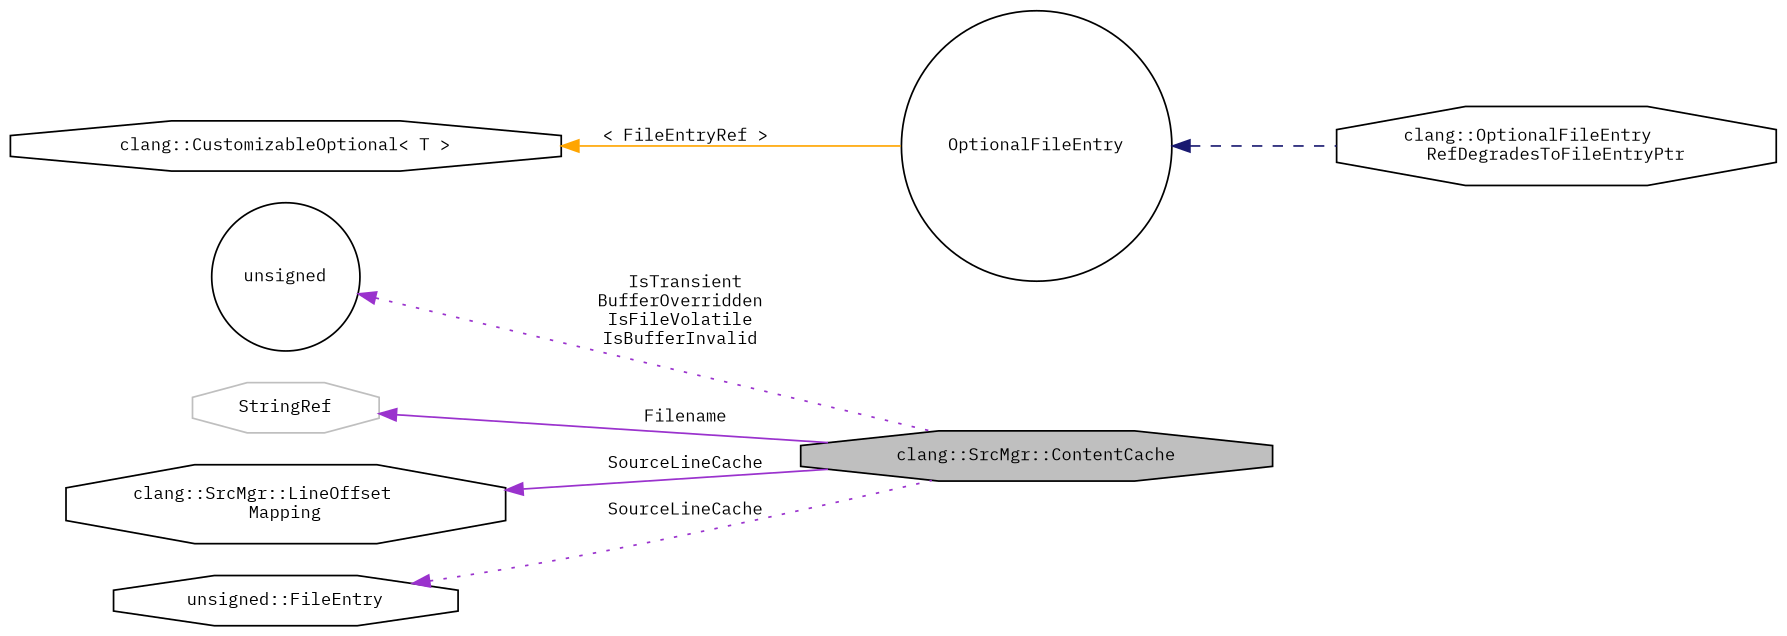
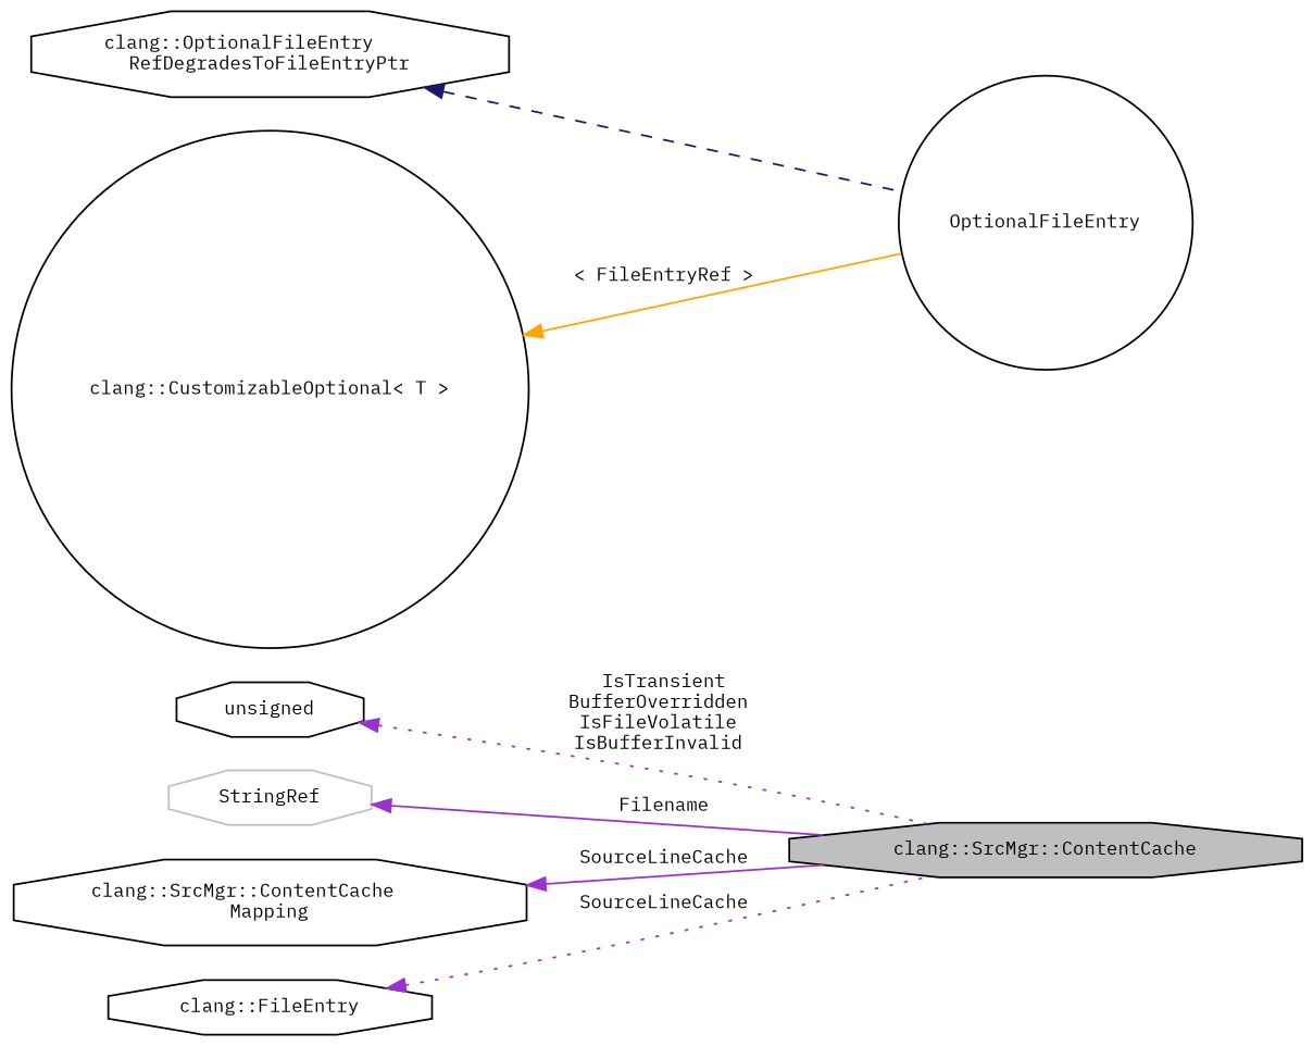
  digraph {
    fontname="IBM Plex Mono"
    rankdir=LR
    node [color=black fontname="IBM Plex Mono" fontsize=10 shape=octagon]
    edge [color=darkorchid3 dir=back fontname="IBM Plex Mono" fontsize=10 labelfontname=Helvetica labelfontsize=10 style=solid]
    n1 [fillcolor=grey75 fontcolor=black height=0.2 label="clang::SrcMgr::ContentCache" style=filled width=0.4]
    n2 [height=0.2 label="clang::OptionalFileEntry\lRefDegradesToFileEntryPtr" width=0.4]
    n3 [height=0.2 label=OptionalFileEntry shape=circle width=0.4]
-   n4 [height=0.2 label="clang::CustomizableOptional\< T \>" width=0.4]
-   n5 [height=0.2 label=unsigned shape=circle width=0.4]
+   n4 [height=0.2 label="clang::CustomizableOptional\< T \>" shape=circle width=0.4]
+   n5 [height=0.2 label=unsigned width=0.4]
    n6 [color=grey75 height=0.2 label=StringRef width=0.4]
-   n7 [height=0.2 label="clang::SrcMgr::LineOffset\lMapping" width=0.4]
-   n8 [height=0.2 label="unsigned::FileEntry" width=0.4]
-   n3 -> n2 [color=midnightblue style=dashed]
+   n7 [height=0.2 label="clang::SrcMgr::ContentCache\lMapping" width=0.4]
+   n8 [height=0.2 label="clang::FileEntry" width=0.4]
+   n2 -> n3 [color=midnightblue style=dashed]
    n4 -> n3 [color=orange label=" \< FileEntryRef \>"]
    n5 -> n1 [label=" IsTransient\nBufferOverridden\nIsFileVolatile\nIsBufferInvalid" style=dotted]
    n6 -> n1 [label=" Filename"]
    n7 -> n1 [label=" SourceLineCache"]
    n8 -> n1 [label=" SourceLineCache" style=dotted]
  }
